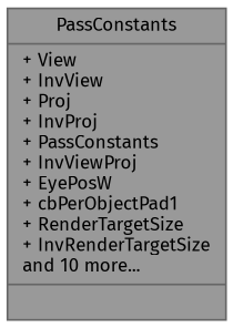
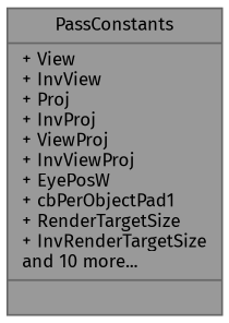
  digraph {
    fontname="Fira Sans"
-   n1 [color=gray40 fillcolor=grey60 fontcolor=black fontname="Fira Sans" fontsize=10 height=0.2 label="{PassConstants\n|+ View\l+ InvView\l+ Proj\l+ InvProj\l+ PassConstants\l+ InvViewProj\l+ EyePosW\l+ cbPerObjectPad1\l+ RenderTargetSize\l+ InvRenderTargetSize\land 10 more...\l|}" shape=record style=filled width=0.4]
+   n1 [color=gray40 fillcolor=grey60 fontcolor=black fontname="Fira Sans" fontsize=10 height=0.2 label="{PassConstants\n|+ View\l+ InvView\l+ Proj\l+ InvProj\l+ ViewProj\l+ InvViewProj\l+ EyePosW\l+ cbPerObjectPad1\l+ RenderTargetSize\l+ InvRenderTargetSize\land 10 more...\l|}" shape=record style=filled width=0.4]
  }
